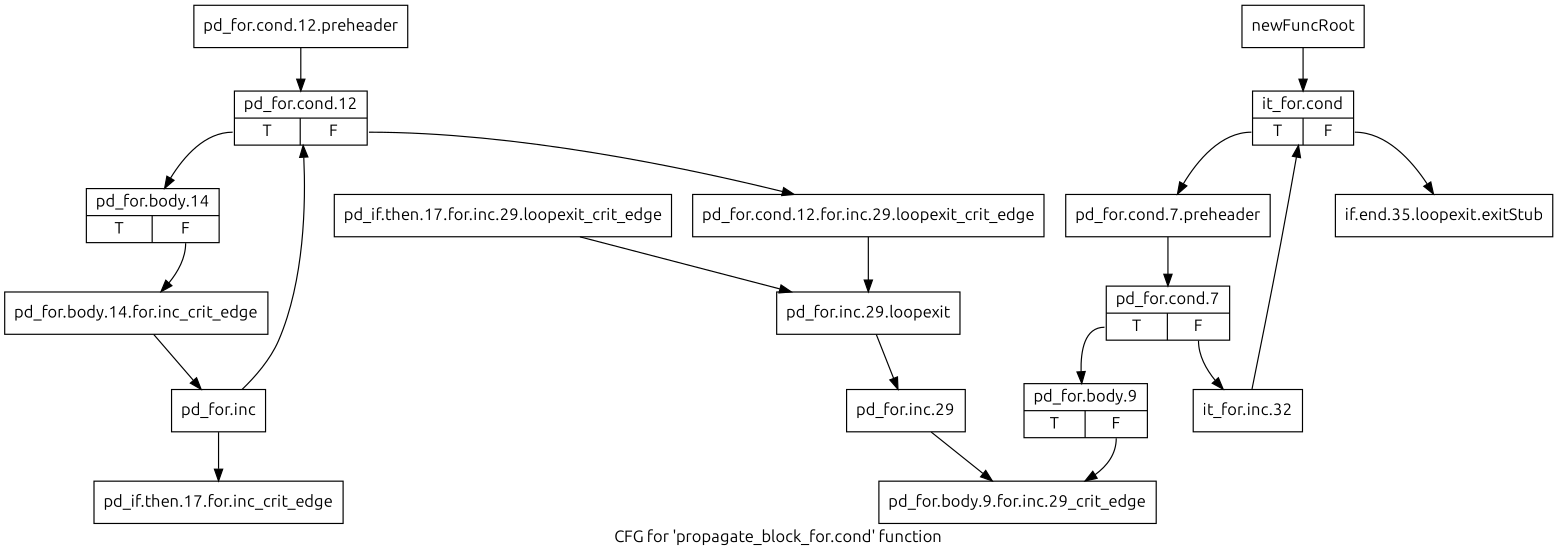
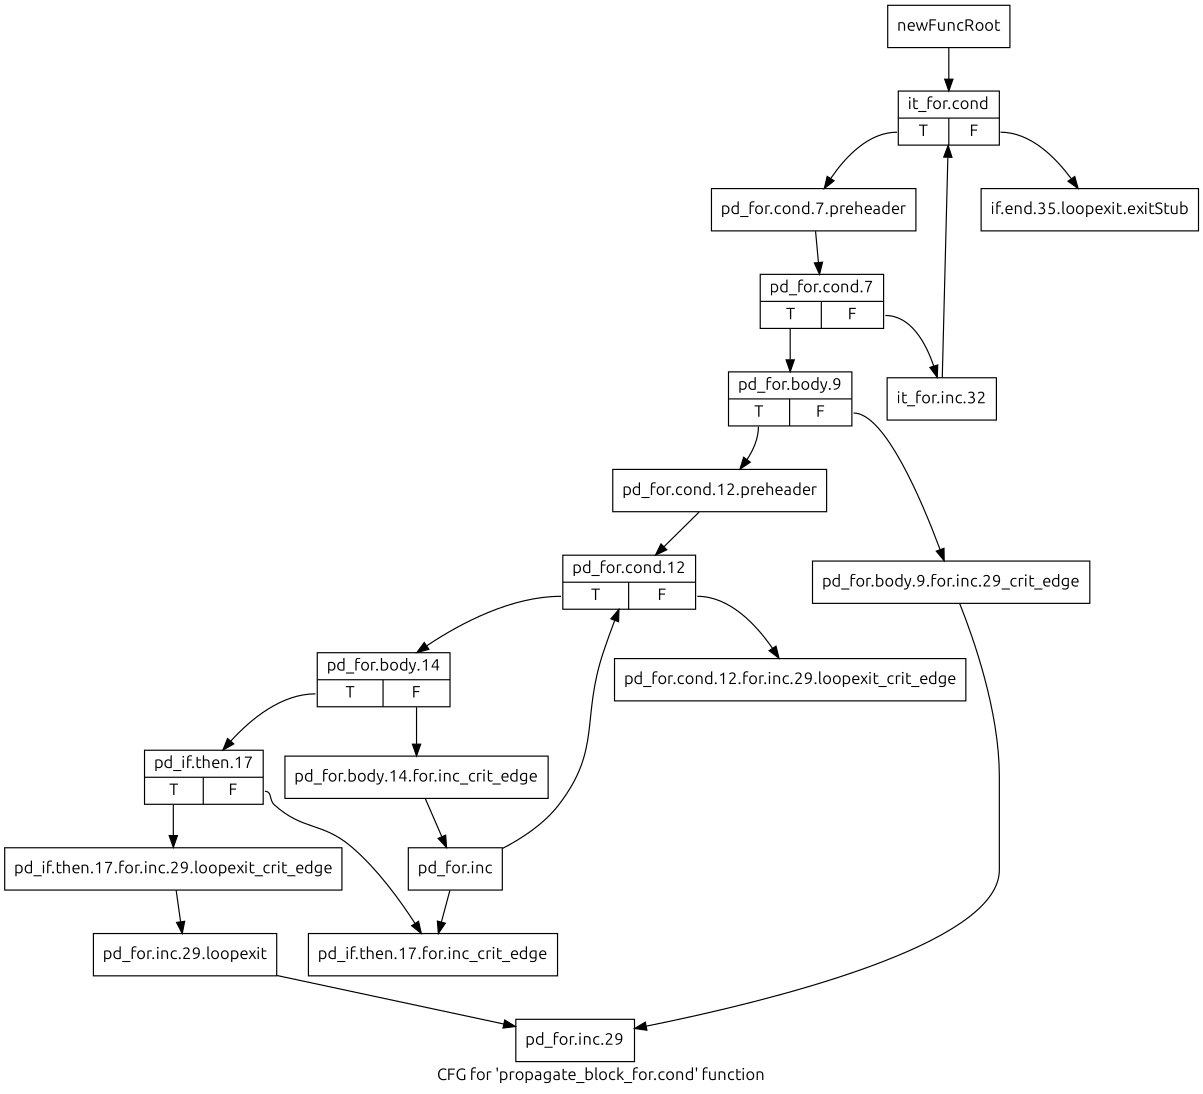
  digraph {
    fontname=Ubuntu
    label="CFG for 'propagate_block_for.cond' function"
    node [fontname=Ubuntu shape=record]
    edge [fontname=Ubuntu]
    n1 [label="{newFuncRoot}"]
    n2 [label="{it_for.cond|{<s0>T|<s1>F}}"]
    n3 [label="{if.end.35.loopexit.exitStub}"]
    n4 [label="{pd_for.cond.7.preheader}"]
    n5 [label="{pd_for.cond.7|{<s0>T|<s1>F}}"]
    n6 [label="{pd_for.body.9|{<s0>T|<s1>F}}"]
    n7 [label="{it_for.inc.32}"]
    n8 [label="{pd_for.cond.12.preheader}"]
    n9 [label="{pd_for.body.9.for.inc.29_crit_edge}"]
    n10 [label="{pd_for.cond.12|{<s0>T|<s1>F}}"]
    n11 [label="{pd_for.inc.29}"]
    n12 [label="{pd_for.body.14|{<s0>T|<s1>F}}"]
    n13 [label="{pd_for.cond.12.for.inc.29.loopexit_crit_edge}"]
+   n14 [label="{pd_if.then.17|{<s0>T|<s1>F}}"]
    n15 [label="{pd_for.body.14.for.inc_crit_edge}"]
    n16 [label="{pd_for.inc.29.loopexit}"]
    n17 [label="{pd_if.then.17.for.inc.29.loopexit_crit_edge}"]
    n18 [label="{pd_if.then.17.for.inc_crit_edge}"]
    n19 [label="{pd_for.inc}"]
    n1 -> n2
    n2 -> n3 [tailport=s1]
    n2 -> n4 [tailport=s0]
    n4 -> n5
    n5 -> n6 [tailport=s0]
    n5 -> n7 [tailport=s1]
+   n6 -> n8 [tailport=s0]
    n6 -> n9 [tailport=s1]
    n7 -> n2
    n8 -> n10
-   n11 -> n9
+   n9 -> n11
    n10 -> n12 [tailport=s0]
    n10 -> n13 [tailport=s1]
+   n12 -> n14 [tailport=s0]
    n12 -> n15 [tailport=s1]
-   n13 -> n16
+   n14 -> n17 [tailport=s0]
+   n14 -> n18 [tailport=s1]
    n15 -> n19
    n16 -> n11
    n17 -> n16
    n19 -> n10
    n19 -> n18
  }
